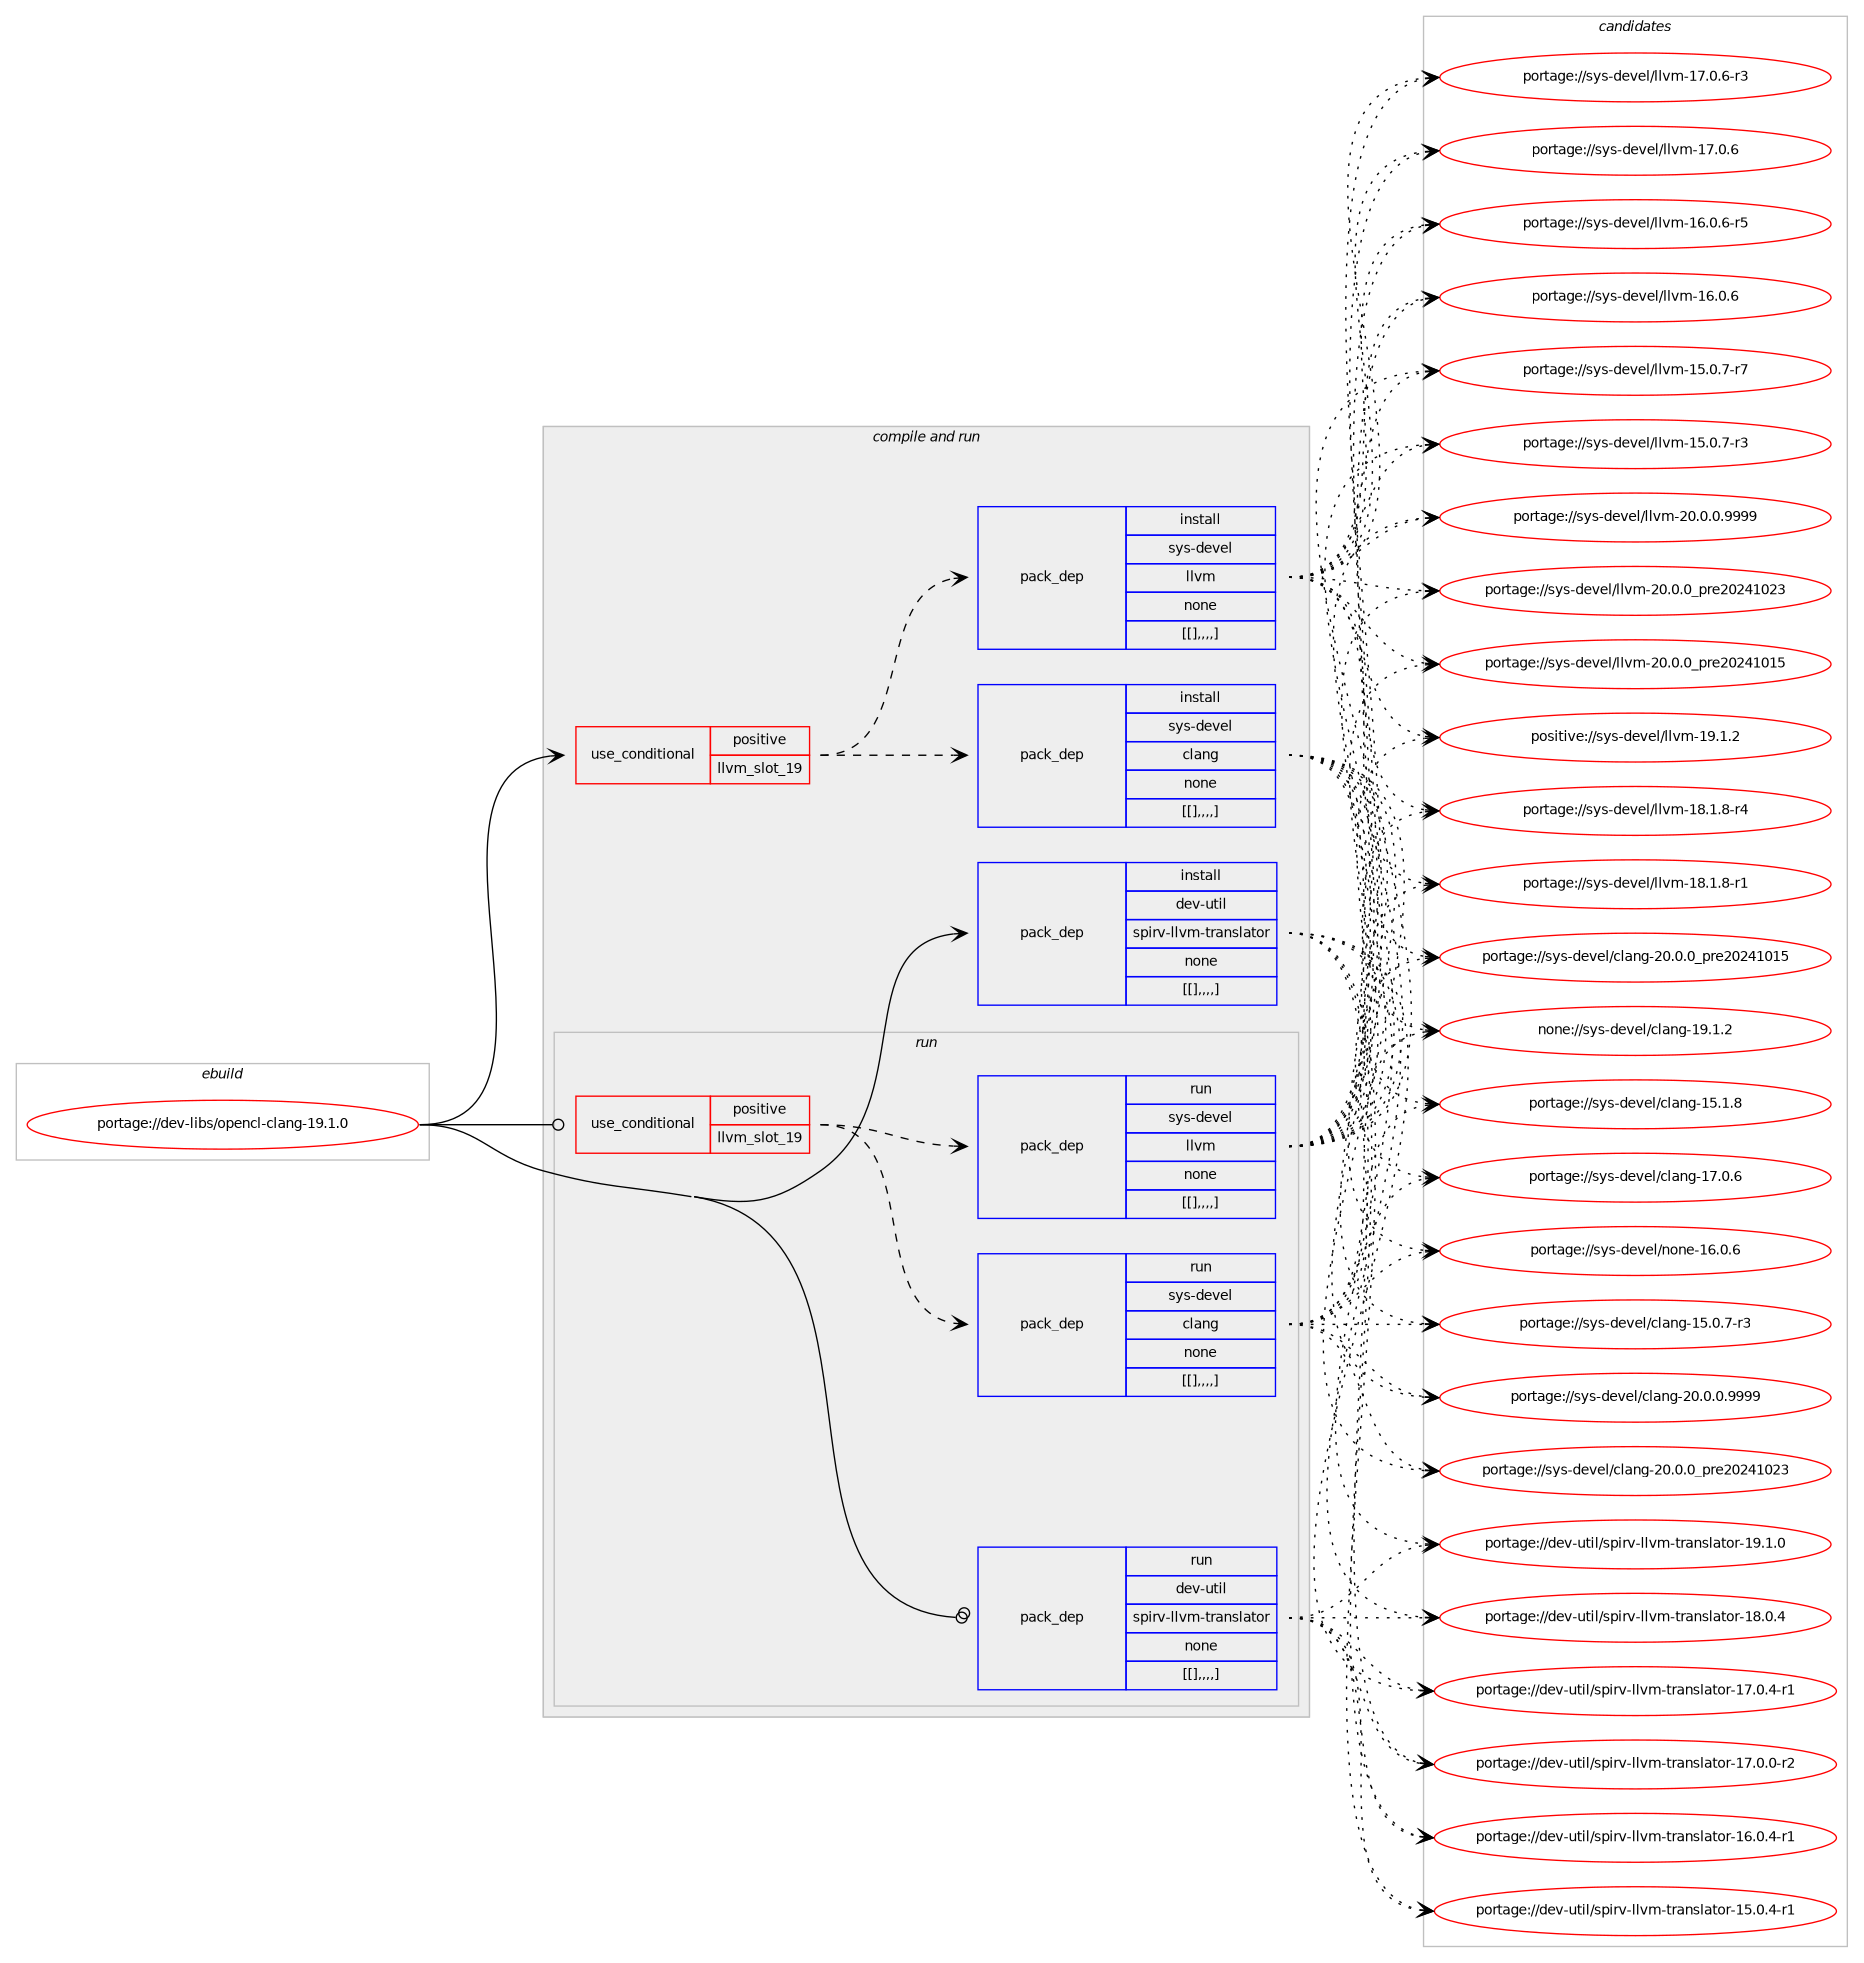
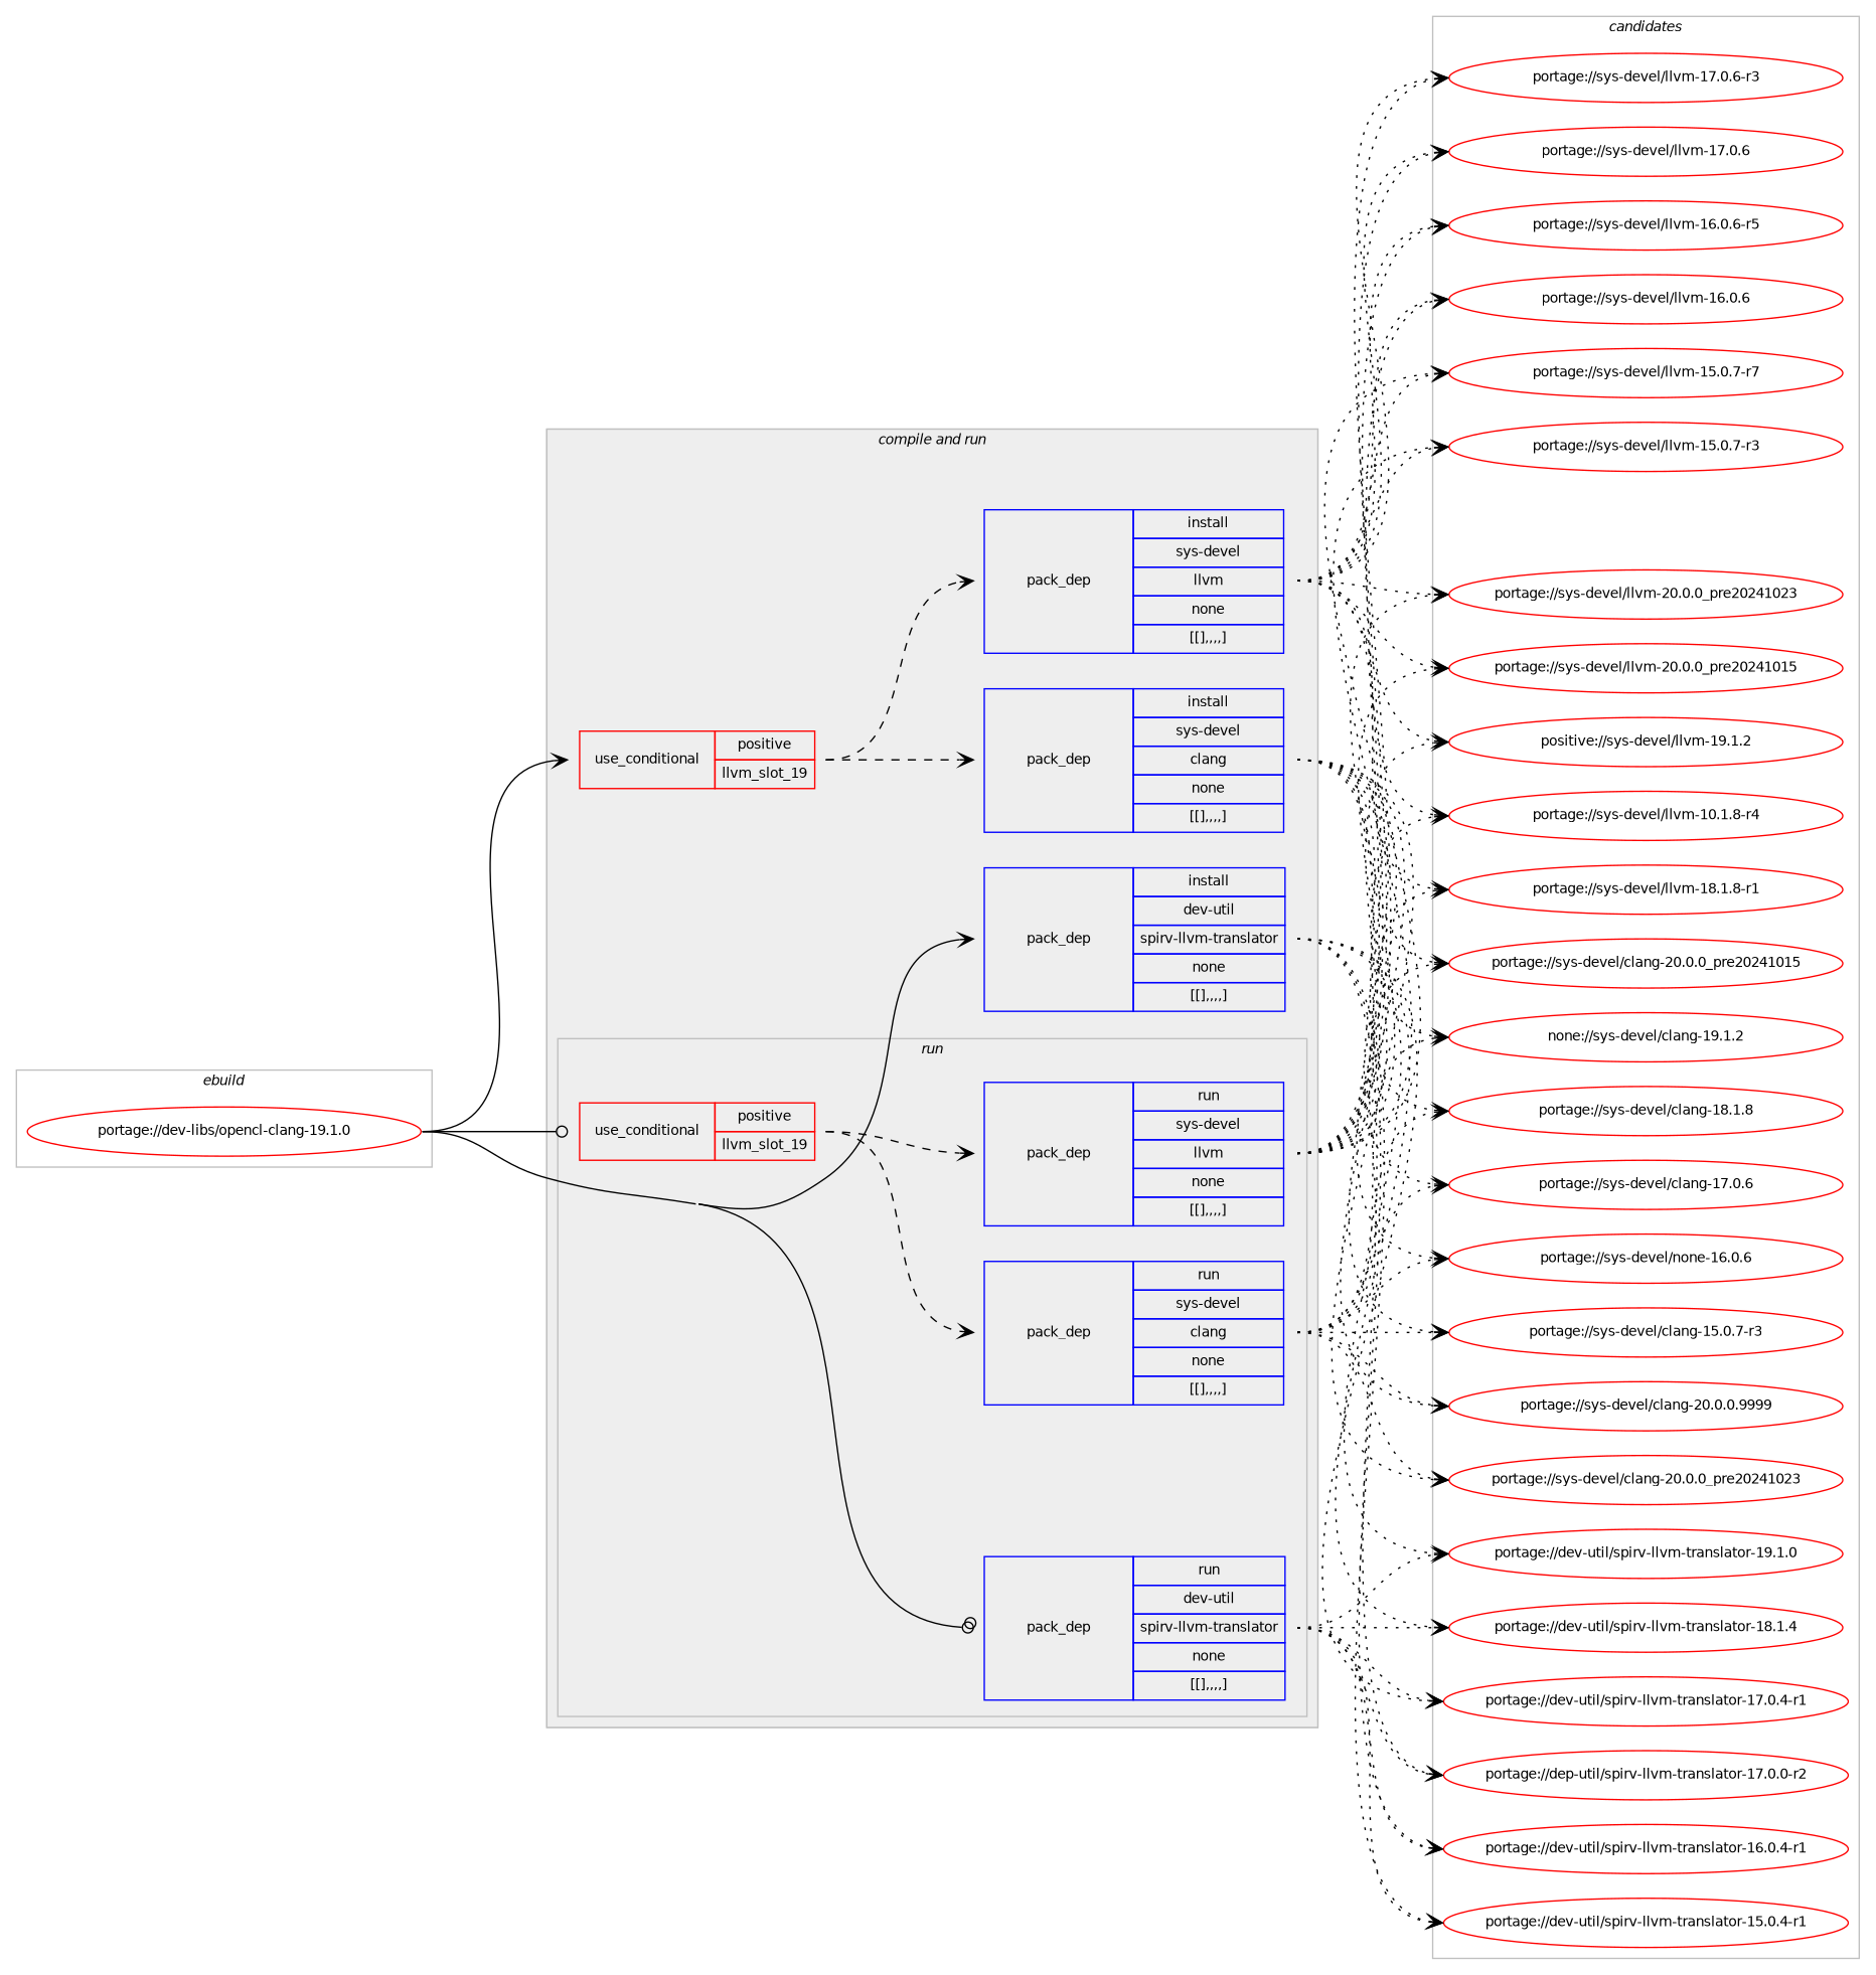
  digraph {
    compound=true
    concentrate=true
    fontname=Helvetica
    fontsize=10
    newrank=true
    rankdir=LR
    ranksep=1.5
    node [color=red fontname=Helvetica fontsize=10]
    edge [arrowhead=vee headport=w style=dotted tailport=e weight=100]
    n1 [label="portage://dev-libs/opencl-clang-19.1.0" width=4]
    n2 [color=blue label=<<TABLE BORDER="0" CELLBORDER="1" CELLSPACING="0" CELLPADDING="4" WIDTH="220"><TR><TD ROWSPAN="6" CELLPADDING="30">pack_dep</TD></TR><TR><TD WIDTH="110">install</TD></TR><TR><TD>sys-devel</TD></TR><TR><TD>clang</TD></TR><TR><TD>none</TD></TR><TR><TD>[[],,,,]</TD></TR></TABLE>> shape=none]
    n3 [color=blue label=<<TABLE BORDER="0" CELLBORDER="1" CELLSPACING="0" CELLPADDING="4" WIDTH="220"><TR><TD ROWSPAN="6" CELLPADDING="30">pack_dep</TD></TR><TR><TD WIDTH="110">install</TD></TR><TR><TD>sys-devel</TD></TR><TR><TD>llvm</TD></TR><TR><TD>none</TD></TR><TR><TD>[[],,,,]</TD></TR></TABLE>> shape=none]
    n4 [label=<<TABLE BORDER="0" CELLBORDER="1" CELLSPACING="0" CELLPADDING="4"><TR><TD ROWSPAN="3" CELLPADDING="10">use_conditional</TD></TR><TR><TD>positive</TD></TR><TR><TD>llvm_slot_19</TD></TR></TABLE>> shape=none]
    n5 [color=blue label=<<TABLE BORDER="0" CELLBORDER="1" CELLSPACING="0" CELLPADDING="4" WIDTH="220"><TR><TD ROWSPAN="6" CELLPADDING="30">pack_dep</TD></TR><TR><TD WIDTH="110">install</TD></TR><TR><TD>dev-util</TD></TR><TR><TD>spirv-llvm-translator</TD></TR><TR><TD>none</TD></TR><TR><TD>[[],,,,]</TD></TR></TABLE>> shape=none]
    n6 [color=blue label=<<TABLE BORDER="0" CELLBORDER="1" CELLSPACING="0" CELLPADDING="4" WIDTH="220"><TR><TD ROWSPAN="6" CELLPADDING="30">pack_dep</TD></TR><TR><TD WIDTH="110">run</TD></TR><TR><TD>sys-devel</TD></TR><TR><TD>clang</TD></TR><TR><TD>none</TD></TR><TR><TD>[[],,,,]</TD></TR></TABLE>> shape=none]
    n7 [color=blue label=<<TABLE BORDER="0" CELLBORDER="1" CELLSPACING="0" CELLPADDING="4" WIDTH="220"><TR><TD ROWSPAN="6" CELLPADDING="30">pack_dep</TD></TR><TR><TD WIDTH="110">run</TD></TR><TR><TD>sys-devel</TD></TR><TR><TD>llvm</TD></TR><TR><TD>none</TD></TR><TR><TD>[[],,,,]</TD></TR></TABLE>> shape=none]
    n8 [label=<<TABLE BORDER="0" CELLBORDER="1" CELLSPACING="0" CELLPADDING="4"><TR><TD ROWSPAN="3" CELLPADDING="10">use_conditional</TD></TR><TR><TD>positive</TD></TR><TR><TD>llvm_slot_19</TD></TR></TABLE>> shape=none]
    n9 [color=blue label=<<TABLE BORDER="0" CELLBORDER="1" CELLSPACING="0" CELLPADDING="4" WIDTH="220"><TR><TD ROWSPAN="6" CELLPADDING="30">pack_dep</TD></TR><TR><TD WIDTH="110">run</TD></TR><TR><TD>dev-util</TD></TR><TR><TD>spirv-llvm-translator</TD></TR><TR><TD>none</TD></TR><TR><TD>[[],,,,]</TD></TR></TABLE>> shape=none]
    n10 [label="portage://sys-devel/clang-20.0.0.9999" width=4]
    n11 [label="portage://sys-devel/clang-20.0.0_pre20241023" width=4]
    n12 [label="portage://sys-devel/clang-20.0.0_pre20241015" width=4]
    n13 [label="none://sys-devel/clang-19.1.2" width=4]
-   n14 [label="portage://sys-devel/clang-15.1.8" width=4]
+   n14 [label="portage://sys-devel/clang-18.1.8" width=4]
    n15 [label="portage://sys-devel/clang-17.0.6" width=4]
    n16 [label="portage://sys-devel/none-16.0.6" width=4]
    n17 [label="portage://sys-devel/clang-15.0.7-r3" width=4]
-   n18 [label="portage://sys-devel/llvm-20.0.0.9999" width=4]
    n19 [label="portage://sys-devel/llvm-20.0.0_pre20241023" width=4]
    n20 [label="portage://sys-devel/llvm-20.0.0_pre20241015" width=4]
    n21 [label="positive://sys-devel/llvm-19.1.2" width=4]
-   n22 [label="portage://sys-devel/llvm-18.1.8-r4" width=4]
+   n22 [label="portage://sys-devel/llvm-10.1.8-r4" width=4]
    n23 [label="portage://sys-devel/llvm-18.1.8-r1" width=4]
    n24 [label="portage://sys-devel/llvm-17.0.6-r3" width=4]
    n25 [label="portage://sys-devel/llvm-17.0.6" width=4]
    n26 [label="portage://sys-devel/llvm-16.0.6-r5" width=4]
    n27 [label="portage://sys-devel/llvm-16.0.6" width=4]
    n28 [label="portage://sys-devel/llvm-15.0.7-r7" width=4]
    n29 [label="portage://sys-devel/llvm-15.0.7-r3" width=4]
    n30 [label="portage://dev-util/spirv-llvm-translator-19.1.0" width=4]
-   n31 [label="portage://dev-util/spirv-llvm-translator-18.0.4" width=4]
+   n31 [label="portage://dev-util/spirv-llvm-translator-18.1.4" width=4]
    n32 [label="portage://dev-util/spirv-llvm-translator-17.0.4-r1" width=4]
-   n33 [label="portage://dev-util/spirv-llvm-translator-17.0.0-r2" width=4]
+   n33 [label="portage://dep-util/spirv-llvm-translator-17.0.0-r2" width=4]
    n34 [label="portage://dev-util/spirv-llvm-translator-16.0.4-r1" width=4]
    n35 [label="portage://dev-util/spirv-llvm-translator-15.0.4-r1" width=4]
    subgraph cluster_1 {
      color=gray
      label=<<i>ebuild</i>>
      n1
    }
    subgraph cluster_2 {
      color=gray
      label=<<i>dependencies</i>>
      subgraph cluster_3 {
        color=gray
        fillcolor="#eeeeee"
        label=<<i>compile</i>>
        style=filled
        subgraph sub_4 {
          color=gray
          fillcolor="#eeeeee"
          label=<<i>compile</i>>
          style=filled
          n4
          subgraph sub_5 {
            color=gray
            fillcolor="#eeeeee"
            label=<<i>compile</i>>
            style=filled
            n2
          }
          subgraph sub_6 {
            color=gray
            fillcolor="#eeeeee"
            label=<<i>compile</i>>
            style=filled
            n3
          }
        }
        subgraph sub_7 {
          color=gray
          fillcolor="#eeeeee"
          label=<<i>compile</i>>
          style=filled
          n5
        }
      }
      subgraph cluster_8 {
        color=gray
        fillcolor="#eeeeee"
        label=<<i>compile and run</i>>
        style=filled
      }
      subgraph cluster_9 {
        color=gray
        fillcolor="#eeeeee"
        label=<<i>run</i>>
        style=filled
        subgraph sub_10 {
          color=gray
          fillcolor="#eeeeee"
          label=<<i>run</i>>
          style=filled
          n8
          subgraph sub_11 {
            color=gray
            fillcolor="#eeeeee"
            label=<<i>run</i>>
            style=filled
            n6
          }
          subgraph sub_12 {
            color=gray
            fillcolor="#eeeeee"
            label=<<i>run</i>>
            style=filled
            n7
          }
        }
        subgraph sub_13 {
          color=gray
          fillcolor="#eeeeee"
          label=<<i>run</i>>
          style=filled
          n9
        }
      }
    }
    subgraph cluster_14 {
      color=gray
      label=<<i>candidates</i>>
      rank=same
      subgraph sub_15 {
        color=black
        label=<<i>candidates</i>>
        nodesep=1
        rank=same
        n10
        n11
        n12
        n13
        n14
        n15
        n16
        n17
      }
      subgraph sub_16 {
        color=black
        label=<<i>candidates</i>>
        nodesep=1
        rank=same
-       n18
        n19
        n20
        n21
        n22
        n23
        n24
        n25
        n26
        n27
        n28
        n29
      }
      subgraph sub_17 {
        color=black
        label=<<i>candidates</i>>
        nodesep=1
        rank=same
        n30
        n31
        n32
        n33
        n34
        n35
      }
      subgraph sub_18 {
        color=black
        label=<<i>candidates</i>>
        nodesep=1
        rank=same
        n10
        n11
        n12
        n13
        n14
        n15
        n16
        n17
      }
      subgraph sub_19 {
        color=black
        label=<<i>candidates</i>>
        nodesep=1
        rank=same
-       n18
        n19
        n20
        n21
        n22
        n23
        n24
        n25
        n26
        n27
        n28
        n29
      }
      subgraph sub_20 {
        color=black
        label=<<i>candidates</i>>
        nodesep=1
        rank=same
        n30
        n31
        n32
        n33
        n34
        n35
      }
    }
    n1 -> n4 [style=solid weight=20]
    n1 -> n5 [style=solid weight=20]
    n1 -> n8 [arrowhead=odot style=solid weight=20]
    n1 -> n9 [arrowhead=odot style=solid weight=20]
    n2 -> n10
    n2 -> n11
    n2 -> n12
    n2 -> n13
    n2 -> n14
    n2 -> n15
    n2 -> n16
    n2 -> n17
-   n3 -> n18
    n3 -> n19
    n3 -> n20
    n3 -> n21
    n3 -> n22
    n3 -> n23
    n3 -> n24
    n3 -> n25
    n3 -> n26
    n3 -> n27
    n3 -> n28
    n3 -> n29
    n4 -> n2 [style=dashed weight=20]
    n4 -> n3 [style=dashed weight=20]
    n5 -> n30
    n5 -> n31
    n5 -> n32
    n5 -> n33
    n5 -> n34
    n5 -> n35
    n6 -> n10
    n6 -> n11
    n6 -> n12
    n6 -> n13
    n6 -> n14
    n6 -> n15
    n6 -> n16
    n6 -> n17
-   n7 -> n18
    n7 -> n19
    n7 -> n20
    n7 -> n21
    n7 -> n22
    n7 -> n23
    n7 -> n24
    n7 -> n25
    n7 -> n26
    n7 -> n27
    n7 -> n28
    n7 -> n29
    n8 -> n6 [style=dashed weight=20]
    n8 -> n7 [style=dashed weight=20]
    n9 -> n30
    n9 -> n31
    n9 -> n32
    n9 -> n33
    n9 -> n34
    n9 -> n35
  }
